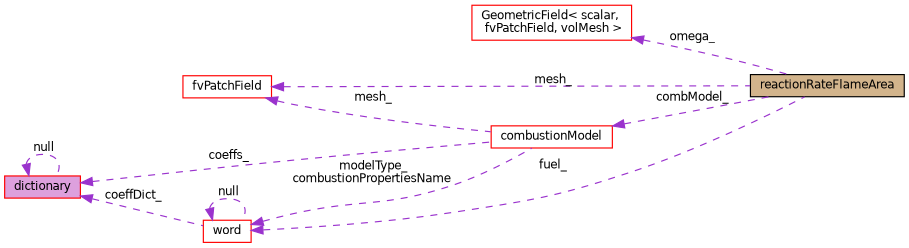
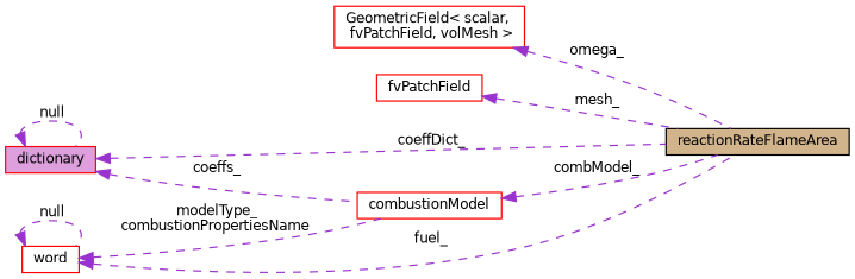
  digraph {
    rankdir=LR
    node [color=red fillcolor=white fontname=Helvetica fontsize=10 shape=record style=filled]
    edge [color=darkorchid3 dir=back fontname=Helvetica fontsize=10 labelfontname=Helvetica labelfontsize=10 style=dashed]
    n1 [color=black fillcolor=tan fontcolor=black height=0.2 label=reactionRateFlameArea width=0.4]
    n2 [height=0.2 label="GeometricField\< scalar,\l fvPatchField, volMesh \>" width=0.4]
    n3 [height=0.2 label=fvPatchField width=0.4]
    n4 [height=0.2 label=combustionModel width=0.4]
    n5 [fillcolor=plum height=0.2 label=dictionary width=0.4]
    n6 [height=0.2 label=word width=0.4]
    n2 -> n1 [label=" omega_"]
    n3 -> n1 [label=" mesh_"]
-   n3 -> n4 [label=" mesh_"]
    n4 -> n1 [label=" combModel_"]
-   n5 -> n6 [label=" coeffDict_"]
+   n5 -> n1 [label=" coeffDict_"]
    n5 -> n4 [label=" coeffs_"]
    n5 -> n5 [label=" null"]
    n6 -> n1 [label=" fuel_"]
    n6 -> n4 [label=" modelType_\ncombustionPropertiesName"]
    n6 -> n6 [label=" null"]
  }
